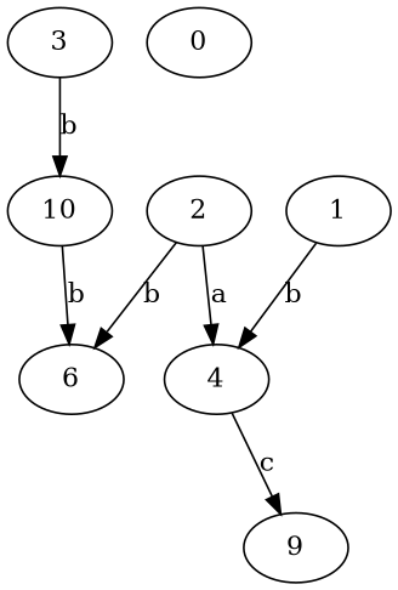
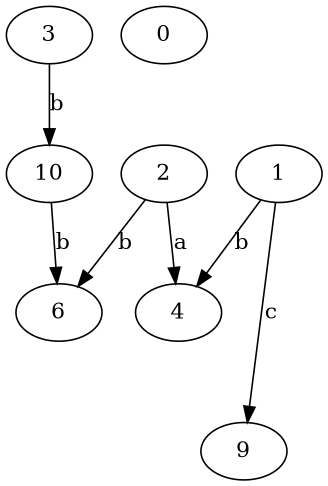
  strict digraph {
    2
    6
    4
    3
    10
    0
    1
    9
    2 -> 6 [label=b]
    2 -> 4 [label=a]
    3 -> 10 [label=b]
    10 -> 6 [label=b]
    1 -> 4 [label=b]
-   4 -> 9 [label=c]
+   1 -> 9 [label=c]
  }
